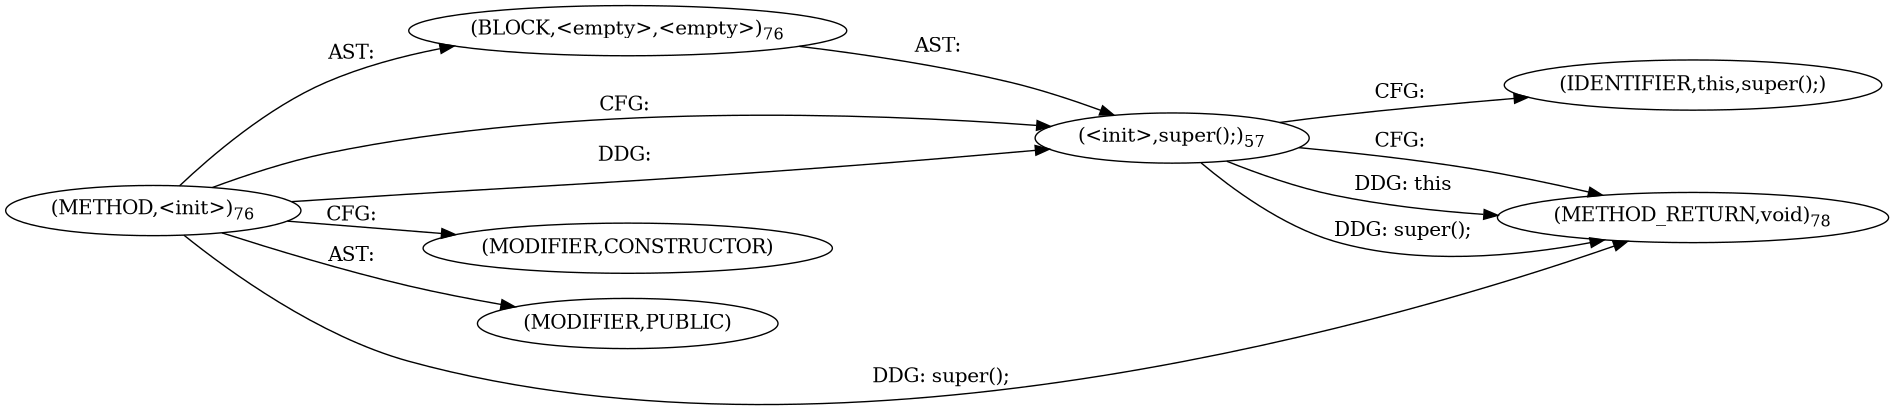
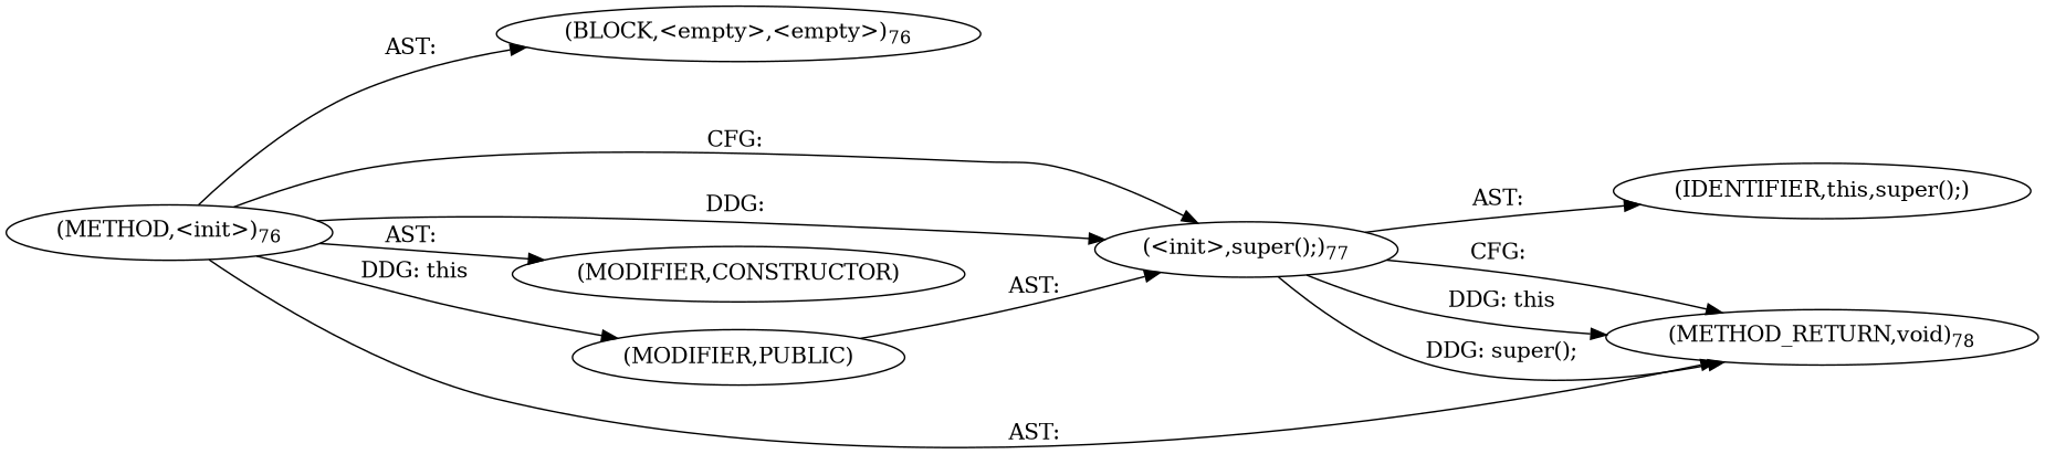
  digraph {
    rankdir=LR
    n1 [label=<(METHOD,&lt;init&gt;)<SUB>76</SUB>>]
    n2 [label=<(BLOCK,&lt;empty&gt;,&lt;empty&gt;)<SUB>76</SUB>>]
-   n3 [label=<(&lt;init&gt;,super();)<SUB>57</SUB>>]
+   n3 [label=<(&lt;init&gt;,super();)<SUB>77</SUB>>]
    n4 [label=<(MODIFIER,CONSTRUCTOR)>]
    n5 [label=<(MODIFIER,PUBLIC)>]
    n6 [label=<(METHOD_RETURN,void)<SUB>78</SUB>>]
    n7 [label=<(IDENTIFIER,this,super();)>]
    n1 -> n2 [label="AST: "]
    n1 -> n3 [label="CFG: "]
    n1 -> n3 [label="DDG: "]
-   n1 -> n4 [label="CFG: "]
-   n1 -> n5 [label="AST: "]
-   n1 -> n6 [label="DDG: super();"]
-   n2 -> n3 [label="AST: "]
+   n1 -> n4 [label="AST: "]
+   n1 -> n5 [label="DDG: this"]
+   n1 -> n6 [label="AST: "]
+   n5 -> n3 [label="AST: "]
    n3 -> n6 [label="CFG: "]
    n3 -> n6 [label="DDG: this"]
    n3 -> n6 [label="DDG: super();"]
-   n3 -> n7 [label="CFG: "]
+   n3 -> n7 [label="AST: "]
  }
